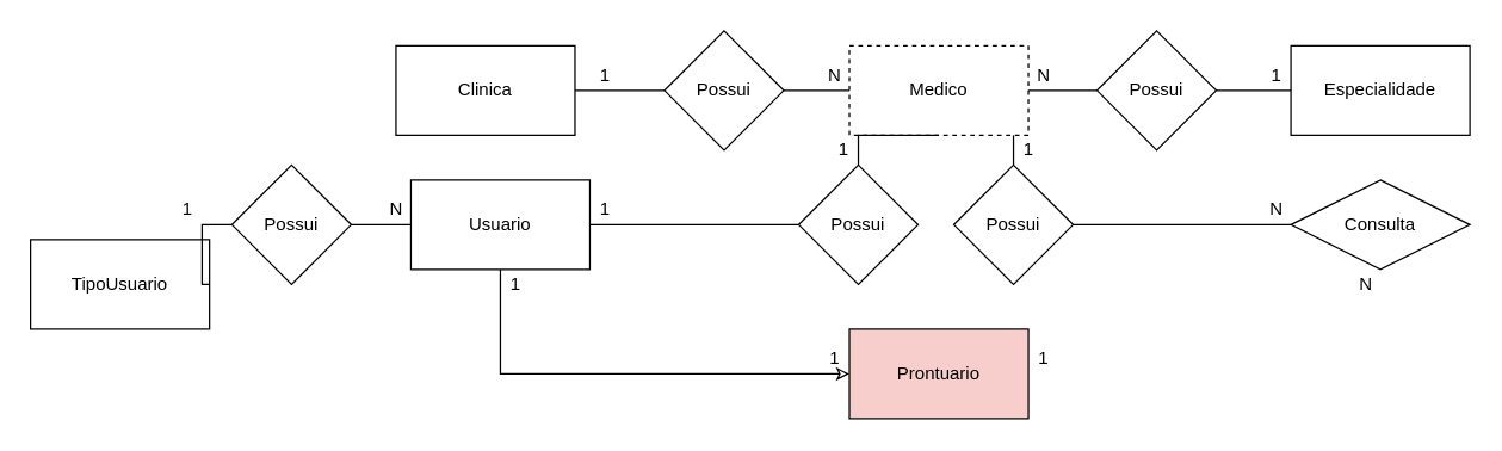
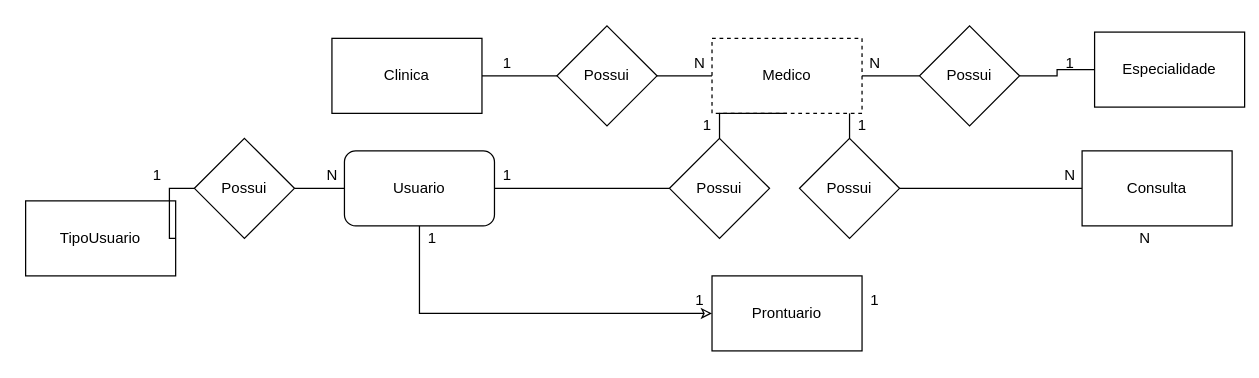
  <mxCell id="0" />
  <mxCell id="1" parent="0" />
  <mxCell id="2" style="edgeStyle=orthogonalEdgeStyle;rounded=0;orthogonalLoop=1;jettySize=auto;html=1;entryX=0;entryY=0.5;entryDx=0;entryDy=0;endArrow=none;endFill=0;" parent="1" source="3" target="7" edge="1"><mxGeometry relative="1" as="geometry" /></mxCell>
  <mxCell id="3" value="Clinica" style="rounded=0;whiteSpace=wrap;html=1;" parent="1" vertex="1"><mxGeometry x="265" y="30" width="120" height="60" as="geometry" /></mxCell>
- <mxCell id="4" value="Especialidade" style="rounded=0;whiteSpace=wrap;html=1;" parent="1" vertex="1"><mxGeometry x="865" y="30" width="120" height="60" as="geometry" /></mxCell>
+ <mxCell id="4" value="Especialidade" style="rounded=0;whiteSpace=wrap;html=1;" parent="1" vertex="1"><mxGeometry x="875" y="25" width="120" height="60" as="geometry" /></mxCell>
  <mxCell id="5" value="Medico" style="rounded=0;whiteSpace=wrap;html=1;dashed=1;" parent="1" vertex="1"><mxGeometry x="569" y="30" width="120" height="60" as="geometry" /></mxCell>
  <mxCell id="6" style="edgeStyle=orthogonalEdgeStyle;rounded=0;orthogonalLoop=1;jettySize=auto;html=1;exitX=1;exitY=0.5;exitDx=0;exitDy=0;entryX=0;entryY=0.5;entryDx=0;entryDy=0;endArrow=none;endFill=0;" parent="1" source="7" target="5" edge="1"><mxGeometry relative="1" as="geometry" /></mxCell>
  <mxCell id="7" value="Possui" style="rhombus;whiteSpace=wrap;html=1;" parent="1" vertex="1"><mxGeometry x="445" width="80" height="80" as="geometry" y="20" /></mxCell>
  <mxCell id="8" value="1" style="text;html=1;align=center;verticalAlign=middle;resizable=0;points=[];autosize=1;" parent="1" vertex="1"><mxGeometry x="395" y="40" width="20" height="20" as="geometry" /></mxCell>
  <mxCell id="9" value="N" style="text;html=1;align=center;verticalAlign=middle;resizable=0;points=[];autosize=1;" parent="1" vertex="1"><mxGeometry x="549" y="40" width="20" height="20" as="geometry" /></mxCell>
  <mxCell id="10" value="TipoUsuario" style="rounded=0;whiteSpace=wrap;html=1;" parent="1" vertex="1"><mxGeometry x="20" y="160" width="120" height="60" as="geometry" /></mxCell>
  <mxCell id="11" style="edgeStyle=orthogonalEdgeStyle;rounded=0;orthogonalLoop=1;jettySize=auto;html=1;exitX=1;exitY=0.5;exitDx=0;exitDy=0;entryX=0;entryY=0.5;entryDx=0;entryDy=0;endArrow=none;endFill=0;" parent="1" source="13" target="4" edge="1"><mxGeometry relative="1" as="geometry" /></mxCell>
  <mxCell id="12" style="edgeStyle=orthogonalEdgeStyle;rounded=0;orthogonalLoop=1;jettySize=auto;html=1;exitX=0;exitY=0.5;exitDx=0;exitDy=0;entryX=1;entryY=0.5;entryDx=0;entryDy=0;endArrow=none;endFill=0;" parent="1" source="13" target="5" edge="1"><mxGeometry relative="1" as="geometry" /></mxCell>
  <mxCell id="13" value="Possui" style="rhombus;whiteSpace=wrap;html=1;" parent="1" vertex="1"><mxGeometry x="735" width="80" height="80" as="geometry" y="20" /></mxCell>
  <mxCell id="14" value="N" style="text;html=1;align=center;verticalAlign=middle;resizable=0;points=[];autosize=1;" parent="1" vertex="1"><mxGeometry x="689" y="40" width="20" height="20" as="geometry" /></mxCell>
  <mxCell id="15" value="1" style="text;html=1;align=center;verticalAlign=middle;resizable=0;points=[];autosize=1;" parent="1" vertex="1"><mxGeometry x="845" y="40" width="20" height="20" as="geometry" /></mxCell>
  <mxCell id="16" style="edgeStyle=orthogonalEdgeStyle;rounded=0;orthogonalLoop=1;jettySize=auto;html=1;entryX=0;entryY=0.5;entryDx=0;entryDy=0;endArrow=none;endFill=0;" parent="1" source="18" target="20" edge="1"><mxGeometry relative="1" as="geometry" /></mxCell>
  <mxCell id="17" style="edgeStyle=orthogonalEdgeStyle;rounded=0;orthogonalLoop=1;jettySize=auto;html=1;entryX=0;entryY=0.5;entryDx=0;entryDy=0;endArrow=classic;endFill=0;" parent="1" source="18" target="27" edge="1"><mxGeometry relative="1" as="geometry"><Array as="points"><mxPoint x="335" y="250" /></Array></mxGeometry></mxCell>
- <mxCell id="18" value="Usuario" style="rounded=0;whiteSpace=wrap;html=1;" parent="1" vertex="1"><mxGeometry x="275" y="120" width="120" height="60" as="geometry" /></mxCell>
+ <mxCell id="18" value="Usuario" style="whiteSpace=wrap;html=1;rounded=1;" parent="1" vertex="1"><mxGeometry x="275" y="120" width="120" height="60" as="geometry" /></mxCell>
  <mxCell id="19" style="edgeStyle=orthogonalEdgeStyle;rounded=0;orthogonalLoop=1;jettySize=auto;html=1;exitX=0.5;exitY=0;exitDx=0;exitDy=0;entryX=0.5;entryY=1;entryDx=0;entryDy=0;endArrow=none;endFill=0;" parent="1" source="20" target="5" edge="1"><mxGeometry relative="1" as="geometry" /></mxCell>
  <mxCell id="20" value="Possui" style="rhombus;whiteSpace=wrap;html=1;" parent="1" vertex="1"><mxGeometry x="535" y="110" width="80" height="80" as="geometry" /></mxCell>
  <mxCell id="21" value="1" style="text;html=1;align=center;verticalAlign=middle;resizable=0;points=[];autosize=1;" parent="1" vertex="1"><mxGeometry x="395" y="130" width="20" height="20" as="geometry" /></mxCell>
  <mxCell id="22" value="1" style="text;html=1;align=center;verticalAlign=middle;resizable=0;points=[];autosize=1;" parent="1" vertex="1"><mxGeometry x="555" y="90" width="20" height="20" as="geometry" /></mxCell>
  <mxCell id="23" style="edgeStyle=orthogonalEdgeStyle;rounded=0;orthogonalLoop=1;jettySize=auto;html=1;entryX=0.913;entryY=1.007;entryDx=0;entryDy=0;entryPerimeter=0;endArrow=none;endFill=0;" parent="1" source="25" target="5" edge="1"><mxGeometry relative="1" as="geometry" /></mxCell>
  <mxCell id="24" style="edgeStyle=orthogonalEdgeStyle;rounded=0;orthogonalLoop=1;jettySize=auto;html=1;exitX=1;exitY=0.5;exitDx=0;exitDy=0;entryX=0;entryY=0.5;entryDx=0;entryDy=0;endArrow=none;endFill=0;" parent="1" source="25" target="26" edge="1"><mxGeometry relative="1" as="geometry" /></mxCell>
  <mxCell id="25" value="Possui" style="rhombus;whiteSpace=wrap;html=1;" parent="1" vertex="1"><mxGeometry x="639" y="110" width="80" height="80" as="geometry" /></mxCell>
- <mxCell id="26" value="Consulta" style="rhombus;whiteSpace=wrap;html=1;" parent="1" vertex="1"><mxGeometry x="865" y="120" width="120" height="60" as="geometry" /></mxCell>
- <mxCell id="27" value="Prontuario" style="rounded=0;whiteSpace=wrap;html=1;fillColor=#f8cecc;" parent="1" vertex="1"><mxGeometry x="569" y="220" width="120" height="60" as="geometry" /></mxCell>
+ <mxCell id="26" value="Consulta" style="rounded=0;whiteSpace=wrap;html=1;" parent="1" vertex="1"><mxGeometry x="865" y="120" width="120" height="60" as="geometry" /></mxCell>
+ <mxCell id="27" value="Prontuario" style="rounded=0;whiteSpace=wrap;html=1;" parent="1" vertex="1"><mxGeometry x="569" y="220" width="120" height="60" as="geometry" /></mxCell>
  <mxCell id="28" value="1" style="text;html=1;align=center;verticalAlign=middle;resizable=0;points=[];autosize=1;" parent="1" vertex="1"><mxGeometry x="679" y="90" width="20" height="20" as="geometry" /></mxCell>
  <mxCell id="29" value="N" style="text;html=1;align=center;verticalAlign=middle;resizable=0;points=[];autosize=1;" parent="1" vertex="1"><mxGeometry x="845" y="130" width="20" height="20" as="geometry" /></mxCell>
  <mxCell id="30" value="N" style="text;html=1;align=center;verticalAlign=middle;resizable=0;points=[];autosize=1;" parent="1" vertex="1"><mxGeometry x="905" y="180" width="20" height="20" as="geometry" /></mxCell>
  <mxCell id="31" value="1" style="text;html=1;align=center;verticalAlign=middle;resizable=0;points=[];autosize=1;" parent="1" vertex="1"><mxGeometry x="689" y="230" width="20" height="20" as="geometry" /></mxCell>
  <mxCell id="32" value="N" style="text;html=1;align=center;verticalAlign=middle;resizable=0;points=[];autosize=1;" parent="1" vertex="1"><mxGeometry x="255" y="130" width="20" height="20" as="geometry" /></mxCell>
  <mxCell id="33" style="edgeStyle=orthogonalEdgeStyle;rounded=0;orthogonalLoop=1;jettySize=auto;html=1;entryX=1;entryY=0.5;entryDx=0;entryDy=0;endArrow=none;endFill=0;" parent="1" source="35" target="10" edge="1"><mxGeometry relative="1" as="geometry" /></mxCell>
  <mxCell id="34" style="edgeStyle=orthogonalEdgeStyle;rounded=0;orthogonalLoop=1;jettySize=auto;html=1;endArrow=none;endFill=0;entryX=0;entryY=0.5;entryDx=0;entryDy=0;" parent="1" source="35" target="18" edge="1"><mxGeometry relative="1" as="geometry"><mxPoint x="255" y="180" as="targetPoint" /></mxGeometry></mxCell>
  <mxCell id="35" value="Possui" style="rhombus;whiteSpace=wrap;html=1;" parent="1" vertex="1"><mxGeometry x="155" y="110" width="80" height="80" as="geometry" /></mxCell>
  <mxCell id="36" value="1" style="text;html=1;align=center;verticalAlign=middle;resizable=0;points=[];autosize=1;" parent="1" vertex="1"><mxGeometry x="115" y="130" width="20" height="20" as="geometry" /></mxCell>
  <mxCell id="37" value="1" style="text;html=1;align=center;verticalAlign=middle;resizable=0;points=[];autosize=1;" parent="1" vertex="1"><mxGeometry x="335" y="180" width="20" height="20" as="geometry" /></mxCell>
  <mxCell id="38" value="1" style="text;html=1;align=center;verticalAlign=middle;resizable=0;points=[];autosize=1;" parent="1" vertex="1"><mxGeometry x="549" y="230" width="20" height="20" as="geometry" /></mxCell>
